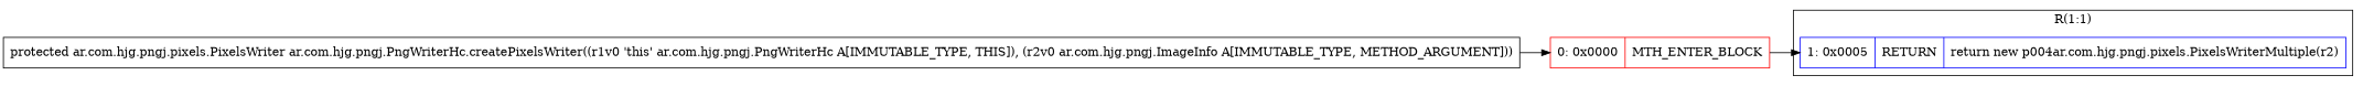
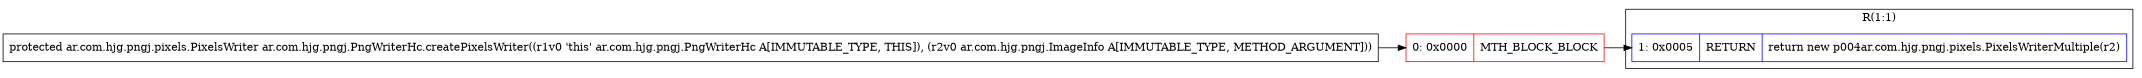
  digraph {
    rankdir=LR
    node [shape=record]
    n1 [color=blue label="{1\:\ 0x0005|RETURN\l|return new p004ar.com.hjg.pngj.pixels.PixelsWriterMultiple(r2)\l}"]
-   n2 [color=red label="{0\:\ 0x0000|MTH_ENTER_BLOCK\l}"]
+   n2 [color=red label="{0\:\ 0x0000|MTH_BLOCK_BLOCK\l}"]
    n3 [label="{protected ar.com.hjg.pngj.pixels.PixelsWriter ar.com.hjg.pngj.PngWriterHc.createPixelsWriter((r1v0 'this' ar.com.hjg.pngj.PngWriterHc A[IMMUTABLE_TYPE, THIS]), (r2v0 ar.com.hjg.pngj.ImageInfo A[IMMUTABLE_TYPE, METHOD_ARGUMENT])) }"]
    subgraph cluster_1 {
      label="R(1:1)"
      n1
    }
    n2 -> n1
    n3 -> n2
  }
